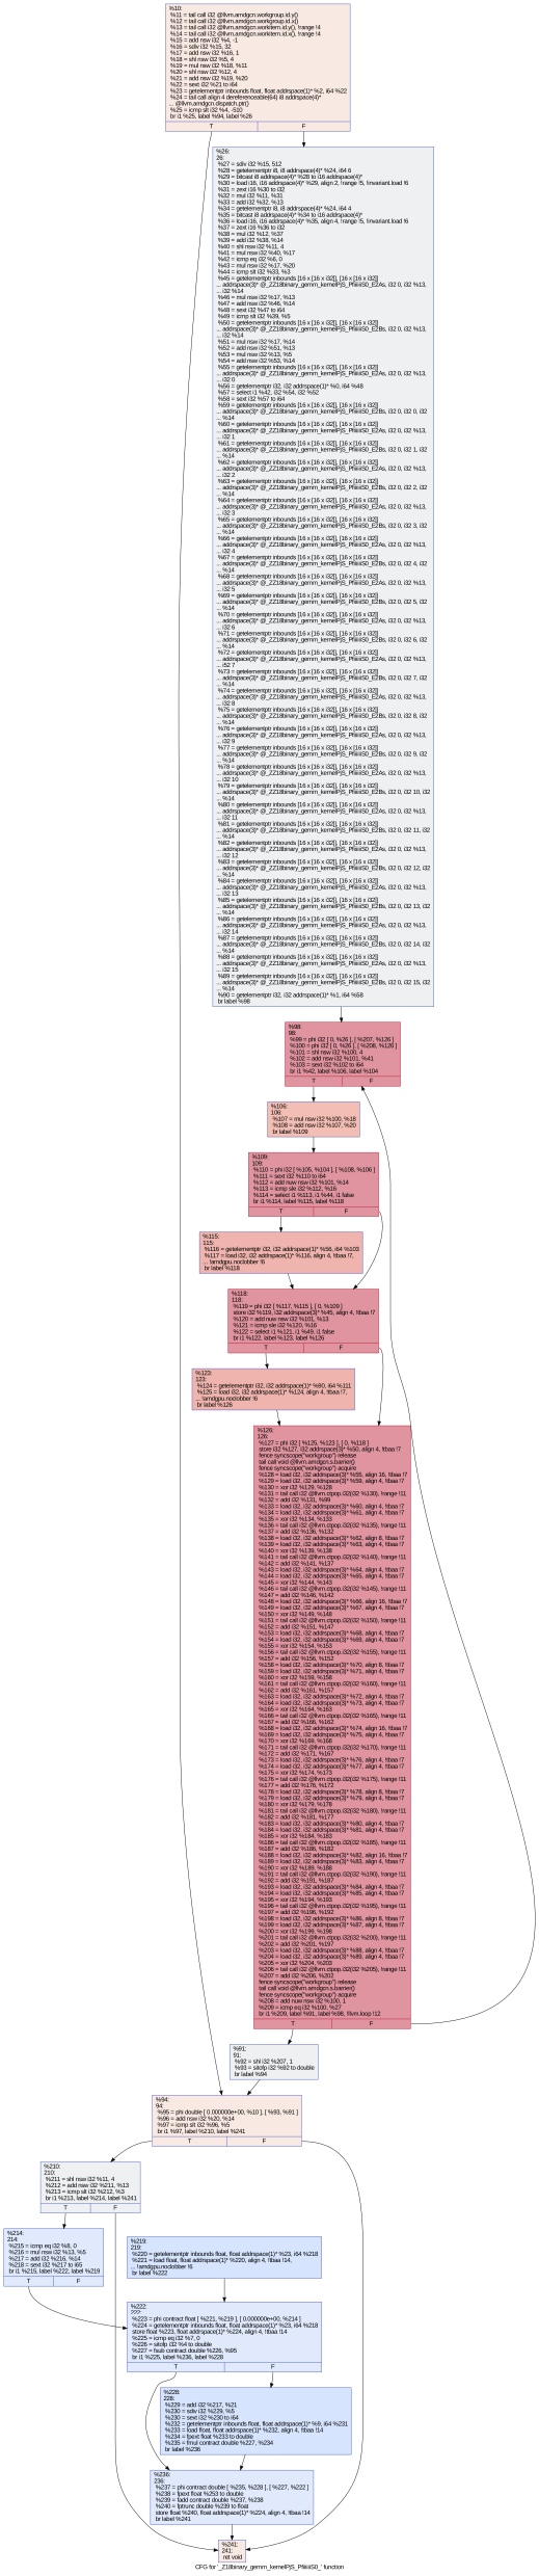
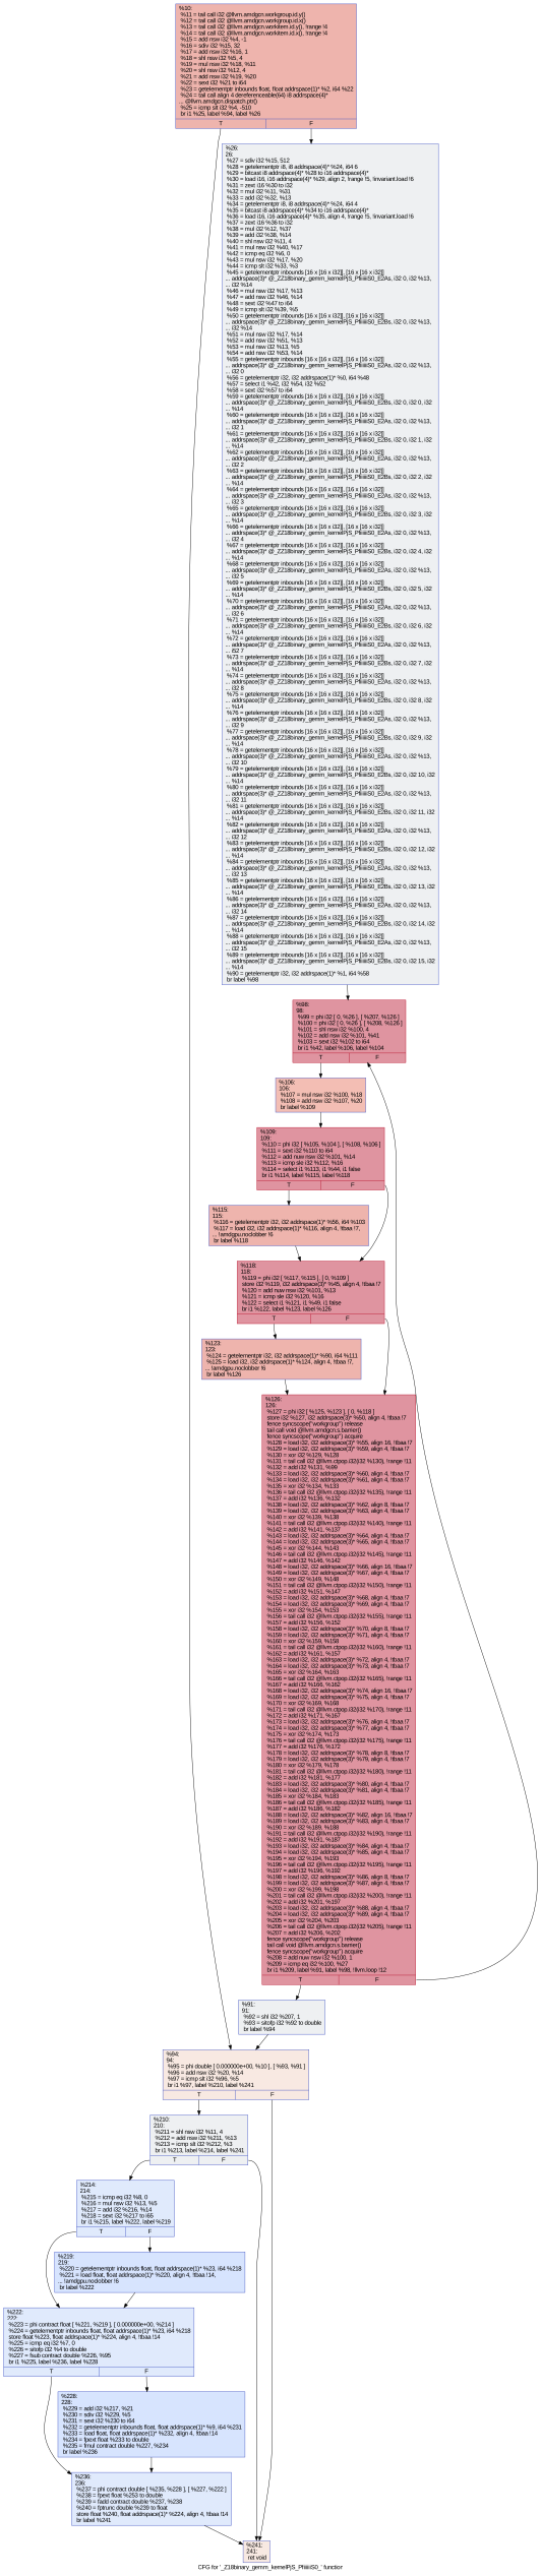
  digraph {
    fontname="Liberation Sans"
    label="CFG for '_Z18binary_gemm_kernelPjS_PfiiiiiiS0_' function"
    node [color="#3d50c3ff" fillcolor="#b70d2870" fontname="Liberation Sans" shape=record style=filled]
    edge [fontname="Liberation Sans" tailport=s0]
-   n1 [fillcolor="#efcebd70" label="{%10:\l  %11 = tail call i32 @llvm.amdgcn.workgroup.id.y()\l  %12 = tail call i32 @llvm.amdgcn.workgroup.id.x()\l  %13 = tail call i32 @llvm.amdgcn.workitem.id.y(), !range !4\l  %14 = tail call i32 @llvm.amdgcn.workitem.id.x(), !range !4\l  %15 = add nsw i32 %4, -1\l  %16 = sdiv i32 %15, 32\l  %17 = add nsw i32 %16, 1\l  %18 = shl nsw i32 %5, 4\l  %19 = mul nsw i32 %18, %11\l  %20 = shl nsw i32 %12, 4\l  %21 = add nsw i32 %19, %20\l  %22 = sext i32 %21 to i64\l  %23 = getelementptr inbounds float, float addrspace(1)* %2, i64 %22\l  %24 = tail call align 4 dereferenceable(64) i8 addrspace(4)*\l... @llvm.amdgcn.dispatch.ptr()\l  %25 = icmp slt i32 %4, -510\l  br i1 %25, label %94, label %26\l|{<s0>T|<s1>F}}"]
+   n1 [fillcolor="#d8564670" label="{%10:\l  %11 = tail call i32 @llvm.amdgcn.workgroup.id.y()\l  %12 = tail call i32 @llvm.amdgcn.workgroup.id.x()\l  %13 = tail call i32 @llvm.amdgcn.workitem.id.y(), !range !4\l  %14 = tail call i32 @llvm.amdgcn.workitem.id.x(), !range !4\l  %15 = add nsw i32 %4, -1\l  %16 = sdiv i32 %15, 32\l  %17 = add nsw i32 %16, 1\l  %18 = shl nsw i32 %5, 4\l  %19 = mul nsw i32 %18, %11\l  %20 = shl nsw i32 %12, 4\l  %21 = add nsw i32 %19, %20\l  %22 = sext i32 %21 to i64\l  %23 = getelementptr inbounds float, float addrspace(1)* %2, i64 %22\l  %24 = tail call align 4 dereferenceable(64) i8 addrspace(4)*\l... @llvm.amdgcn.dispatch.ptr()\l  %25 = icmp slt i32 %4, -510\l  br i1 %25, label %94, label %26\l|{<s0>T|<s1>F}}"]
    n2 [fillcolor="#efcebd70" label="{%94:\l94:                                               \l  %95 = phi double [ 0.000000e+00, %10 ], [ %93, %91 ]\l  %96 = add nsw i32 %20, %14\l  %97 = icmp slt i32 %96, %5\l  br i1 %97, label %210, label %241\l|{<s0>T|<s1>F}}"]
    n3 [fillcolor="#d9dce170" label="{%26:\l26:                                               \l  %27 = sdiv i32 %15, 512\l  %28 = getelementptr i8, i8 addrspace(4)* %24, i64 6\l  %29 = bitcast i8 addrspace(4)* %28 to i16 addrspace(4)*\l  %30 = load i16, i16 addrspace(4)* %29, align 2, !range !5, !invariant.load !6\l  %31 = zext i16 %30 to i32\l  %32 = mul i32 %11, %31\l  %33 = add i32 %32, %13\l  %34 = getelementptr i8, i8 addrspace(4)* %24, i64 4\l  %35 = bitcast i8 addrspace(4)* %34 to i16 addrspace(4)*\l  %36 = load i16, i16 addrspace(4)* %35, align 4, !range !5, !invariant.load !6\l  %37 = zext i16 %36 to i32\l  %38 = mul i32 %12, %37\l  %39 = add i32 %38, %14\l  %40 = shl nsw i32 %11, 4\l  %41 = mul nsw i32 %40, %17\l  %42 = icmp eq i32 %6, 0\l  %43 = mul nsw i32 %17, %20\l  %44 = icmp slt i32 %33, %3\l  %45 = getelementptr inbounds [16 x [16 x i32]], [16 x [16 x i32]]\l... addrspace(3)* @_ZZ18binary_gemm_kernelPjS_PfiiiiiiS0_E2As, i32 0, i32 %13,\l... i32 %14\l  %46 = mul nsw i32 %17, %13\l  %47 = add nsw i32 %46, %14\l  %48 = sext i32 %47 to i64\l  %49 = icmp slt i32 %39, %5\l  %50 = getelementptr inbounds [16 x [16 x i32]], [16 x [16 x i32]]\l... addrspace(3)* @_ZZ18binary_gemm_kernelPjS_PfiiiiiiS0_E2Bs, i32 0, i32 %13,\l... i32 %14\l  %51 = mul nsw i32 %17, %14\l  %52 = add nsw i32 %51, %13\l  %53 = mul nsw i32 %13, %5\l  %54 = add nsw i32 %53, %14\l  %55 = getelementptr inbounds [16 x [16 x i32]], [16 x [16 x i32]]\l... addrspace(3)* @_ZZ18binary_gemm_kernelPjS_PfiiiiiiS0_E2As, i32 0, i32 %13,\l... i32 0\l  %56 = getelementptr i32, i32 addrspace(1)* %0, i64 %48\l  %57 = select i1 %42, i32 %54, i32 %52\l  %58 = sext i32 %57 to i64\l  %59 = getelementptr inbounds [16 x [16 x i32]], [16 x [16 x i32]]\l... addrspace(3)* @_ZZ18binary_gemm_kernelPjS_PfiiiiiiS0_E2Bs, i32 0, i32 0, i32\l... %14\l  %60 = getelementptr inbounds [16 x [16 x i32]], [16 x [16 x i32]]\l... addrspace(3)* @_ZZ18binary_gemm_kernelPjS_PfiiiiiiS0_E2As, i32 0, i32 %13,\l... i32 1\l  %61 = getelementptr inbounds [16 x [16 x i32]], [16 x [16 x i32]]\l... addrspace(3)* @_ZZ18binary_gemm_kernelPjS_PfiiiiiiS0_E2Bs, i32 0, i32 1, i32\l... %14\l  %62 = getelementptr inbounds [16 x [16 x i32]], [16 x [16 x i32]]\l... addrspace(3)* @_ZZ18binary_gemm_kernelPjS_PfiiiiiiS0_E2As, i32 0, i32 %13,\l... i32 2\l  %63 = getelementptr inbounds [16 x [16 x i32]], [16 x [16 x i32]]\l... addrspace(3)* @_ZZ18binary_gemm_kernelPjS_PfiiiiiiS0_E2Bs, i32 0, i32 2, i32\l... %14\l  %64 = getelementptr inbounds [16 x [16 x i32]], [16 x [16 x i32]]\l... addrspace(3)* @_ZZ18binary_gemm_kernelPjS_PfiiiiiiS0_E2As, i32 0, i32 %13,\l... i32 3\l  %65 = getelementptr inbounds [16 x [16 x i32]], [16 x [16 x i32]]\l... addrspace(3)* @_ZZ18binary_gemm_kernelPjS_PfiiiiiiS0_E2Bs, i32 0, i32 3, i32\l... %14\l  %66 = getelementptr inbounds [16 x [16 x i32]], [16 x [16 x i32]]\l... addrspace(3)* @_ZZ18binary_gemm_kernelPjS_PfiiiiiiS0_E2As, i32 0, i32 %13,\l... i32 4\l  %67 = getelementptr inbounds [16 x [16 x i32]], [16 x [16 x i32]]\l... addrspace(3)* @_ZZ18binary_gemm_kernelPjS_PfiiiiiiS0_E2Bs, i32 0, i32 4, i32\l... %14\l  %68 = getelementptr inbounds [16 x [16 x i32]], [16 x [16 x i32]]\l... addrspace(3)* @_ZZ18binary_gemm_kernelPjS_PfiiiiiiS0_E2As, i32 0, i32 %13,\l... i32 5\l  %69 = getelementptr inbounds [16 x [16 x i32]], [16 x [16 x i32]]\l... addrspace(3)* @_ZZ18binary_gemm_kernelPjS_PfiiiiiiS0_E2Bs, i32 0, i32 5, i32\l... %14\l  %70 = getelementptr inbounds [16 x [16 x i32]], [16 x [16 x i32]]\l... addrspace(3)* @_ZZ18binary_gemm_kernelPjS_PfiiiiiiS0_E2As, i32 0, i32 %13,\l... i32 6\l  %71 = getelementptr inbounds [16 x [16 x i32]], [16 x [16 x i32]]\l... addrspace(3)* @_ZZ18binary_gemm_kernelPjS_PfiiiiiiS0_E2Bs, i32 0, i32 6, i32\l... %14\l  %72 = getelementptr inbounds [16 x [16 x i32]], [16 x [16 x i32]]\l... addrspace(3)* @_ZZ18binary_gemm_kernelPjS_PfiiiiiiS0_E2As, i32 0, i32 %13,\l... i52 7\l  %73 = getelementptr inbounds [16 x [16 x i32]], [16 x [16 x i32]]\l... addrspace(3)* @_ZZ18binary_gemm_kernelPjS_PfiiiiiiS0_E2Bs, i32 0, i32 7, i32\l... %14\l  %74 = getelementptr inbounds [16 x [16 x i32]], [16 x [16 x i32]]\l... addrspace(3)* @_ZZ18binary_gemm_kernelPjS_PfiiiiiiS0_E2As, i32 0, i32 %13,\l... i32 8\l  %75 = getelementptr inbounds [16 x [16 x i32]], [16 x [16 x i32]]\l... addrspace(3)* @_ZZ18binary_gemm_kernelPjS_PfiiiiiiS0_E2Bs, i32 0, i32 8, i32\l... %14\l  %76 = getelementptr inbounds [16 x [16 x i32]], [16 x [16 x i32]]\l... addrspace(3)* @_ZZ18binary_gemm_kernelPjS_PfiiiiiiS0_E2As, i32 0, i32 %13,\l... i32 9\l  %77 = getelementptr inbounds [16 x [16 x i32]], [16 x [16 x i32]]\l... addrspace(3)* @_ZZ18binary_gemm_kernelPjS_PfiiiiiiS0_E2Bs, i32 0, i32 9, i32\l... %14\l  %78 = getelementptr inbounds [16 x [16 x i32]], [16 x [16 x i32]]\l... addrspace(3)* @_ZZ18binary_gemm_kernelPjS_PfiiiiiiS0_E2As, i32 0, i32 %13,\l... i32 10\l  %79 = getelementptr inbounds [16 x [16 x i32]], [16 x [16 x i32]]\l... addrspace(3)* @_ZZ18binary_gemm_kernelPjS_PfiiiiiiS0_E2Bs, i32 0, i32 10, i32\l... %14\l  %80 = getelementptr inbounds [16 x [16 x i32]], [16 x [16 x i32]]\l... addrspace(3)* @_ZZ18binary_gemm_kernelPjS_PfiiiiiiS0_E2As, i32 0, i32 %13,\l... i32 11\l  %81 = getelementptr inbounds [16 x [16 x i32]], [16 x [16 x i32]]\l... addrspace(3)* @_ZZ18binary_gemm_kernelPjS_PfiiiiiiS0_E2Bs, i32 0, i32 11, i32\l... %14\l  %82 = getelementptr inbounds [16 x [16 x i32]], [16 x [16 x i32]]\l... addrspace(3)* @_ZZ18binary_gemm_kernelPjS_PfiiiiiiS0_E2As, i32 0, i32 %13,\l... i32 12\l  %83 = getelementptr inbounds [16 x [16 x i32]], [16 x [16 x i32]]\l... addrspace(3)* @_ZZ18binary_gemm_kernelPjS_PfiiiiiiS0_E2Bs, i32 0, i32 12, i32\l... %14\l  %84 = getelementptr inbounds [16 x [16 x i32]], [16 x [16 x i32]]\l... addrspace(3)* @_ZZ18binary_gemm_kernelPjS_PfiiiiiiS0_E2As, i32 0, i32 %13,\l... i32 13\l  %85 = getelementptr inbounds [16 x [16 x i32]], [16 x [16 x i32]]\l... addrspace(3)* @_ZZ18binary_gemm_kernelPjS_PfiiiiiiS0_E2Bs, i32 0, i32 13, i32\l... %14\l  %86 = getelementptr inbounds [16 x [16 x i32]], [16 x [16 x i32]]\l... addrspace(3)* @_ZZ18binary_gemm_kernelPjS_PfiiiiiiS0_E2As, i32 0, i32 %13,\l... i32 14\l  %87 = getelementptr inbounds [16 x [16 x i32]], [16 x [16 x i32]]\l... addrspace(3)* @_ZZ18binary_gemm_kernelPjS_PfiiiiiiS0_E2Bs, i32 0, i32 14, i32\l... %14\l  %88 = getelementptr inbounds [16 x [16 x i32]], [16 x [16 x i32]]\l... addrspace(3)* @_ZZ18binary_gemm_kernelPjS_PfiiiiiiS0_E2As, i32 0, i32 %13,\l... i32 15\l  %89 = getelementptr inbounds [16 x [16 x i32]], [16 x [16 x i32]]\l... addrspace(3)* @_ZZ18binary_gemm_kernelPjS_PfiiiiiiS0_E2Bs, i32 0, i32 15, i32\l... %14\l  %90 = getelementptr i32, i32 addrspace(1)* %1, i64 %58\l  br label %98\l}"]
    n4 [fillcolor="#d9dce170" label="{%210:\l210:                                              \l  %211 = shl nsw i32 %11, 4\l  %212 = add nsw i32 %211, %13\l  %213 = icmp slt i32 %212, %3\l  br i1 %213, label %214, label %241\l|{<s0>T|<s1>F}}"]
    n5 [fillcolor="#efcebd70" label="{%241:\l241:                                              \l  ret void\l}"]
    n6 [color="#b70d28ff" label="{%98:\l98:                                               \l  %99 = phi i32 [ 0, %26 ], [ %207, %126 ]\l  %100 = phi i32 [ 0, %26 ], [ %208, %126 ]\l  %101 = shl nsw i32 %100, 4\l  %102 = add nsw i32 %101, %41\l  %103 = sext i32 %102 to i64\l  br i1 %42, label %106, label %104\l|{<s0>T|<s1>F}}"]
    n7 [fillcolor="#b9d0f970" label="{%214:\l214:                                              \l  %215 = icmp eq i32 %8, 0\l  %216 = mul nsw i32 %13, %5\l  %217 = add i32 %216, %14\l  %218 = sext i32 %217 to i65\l  br i1 %215, label %222, label %219\l|{<s0>T|<s1>F}}"]
    n8 [fillcolor="#e36c5570" label="{%106:\l106:                                              \l  %107 = mul nsw i32 %100, %18\l  %108 = add nsw i32 %107, %20\l  br label %109\l}"]
    n9 [color="#b70d28ff" label="{%109:\l109:                                              \l  %110 = phi i32 [ %105, %104 ], [ %108, %106 ]\l  %111 = sext i32 %110 to i64\l  %112 = add nuw nsw i32 %101, %14\l  %113 = icmp sle i32 %112, %16\l  %114 = select i1 %113, i1 %44, i1 false\l  br i1 %114, label %115, label %118\l|{<s0>T|<s1>F}}"]
    n10 [fillcolor="#d9dce170" label="{%91:\l91:                                               \l  %92 = shl i32 %207, 1\l  %93 = sitofp i32 %92 to double\l  br label %94\l}"]
    n11 [fillcolor="#b9d0f970" label="{%222:\l222:                                              \l  %223 = phi contract float [ %221, %219 ], [ 0.000000e+00, %214 ]\l  %224 = getelementptr inbounds float, float addrspace(1)* %23, i64 %218\l  store float %223, float addrspace(1)* %224, align 4, !tbaa !14\l  %225 = icmp eq i32 %7, 0\l  %226 = sitofp i32 %4 to double\l  %227 = fsub contract double %226, %95\l  br i1 %225, label %236, label %228\l|{<s0>T|<s1>F}}"]
    n12 [fillcolor="#a5c3fe70" label="{%219:\l219:                                              \l  %220 = getelementptr inbounds float, float addrspace(1)* %23, i64 %218\l  %221 = load float, float addrspace(1)* %220, align 4, !tbaa !14,\l... !amdgpu.noclobber !6\l  br label %222\l}"]
    n13 [fillcolor="#d8564670" label="{%115:\l115:                                              \l  %116 = getelementptr i32, i32 addrspace(1)* %56, i64 %103\l  %117 = load i32, i32 addrspace(1)* %116, align 4, !tbaa !7,\l... !amdgpu.noclobber !6\l  br label %118\l}"]
    n14 [color="#b70d28ff" label="{%118:\l118:                                              \l  %119 = phi i32 [ %117, %115 ], [ 0, %109 ]\l  store i32 %119, i32 addrspace(3)* %45, align 4, !tbaa !7\l  %120 = add nuw nsw i32 %101, %13\l  %121 = icmp sle i32 %120, %16\l  %122 = select i1 %121, i1 %49, i1 false\l  br i1 %122, label %123, label %126\l|{<s0>T|<s1>F}}"]
    n15 [fillcolor="#d8564670" label="{%123:\l123:                                              \l  %124 = getelementptr i32, i32 addrspace(1)* %90, i64 %111\l  %125 = load i32, i32 addrspace(1)* %124, align 4, !tbaa !7,\l... !amdgpu.noclobber !6\l  br label %126\l}"]
    n16 [color="#b70d28ff" label="{%126:\l126:                                              \l  %127 = phi i32 [ %125, %123 ], [ 0, %118 ]\l  store i32 %127, i32 addrspace(3)* %50, align 4, !tbaa !7\l  fence syncscope(\"workgroup\") release\l  tail call void @llvm.amdgcn.s.barrier()\l  fence syncscope(\"workgroup\") acquire\l  %128 = load i32, i32 addrspace(3)* %55, align 16, !tbaa !7\l  %129 = load i32, i32 addrspace(3)* %59, align 4, !tbaa !7\l  %130 = xor i32 %129, %128\l  %131 = tail call i32 @llvm.ctpop.i32(i32 %130), !range !11\l  %132 = add i32 %131, %99\l  %133 = load i32, i32 addrspace(3)* %60, align 4, !tbaa !7\l  %134 = load i32, i32 addrspace(3)* %61, align 4, !tbaa !7\l  %135 = xor i32 %134, %133\l  %136 = tail call i32 @llvm.ctpop.i32(i32 %135), !range !11\l  %137 = add i32 %136, %132\l  %138 = load i32, i32 addrspace(3)* %62, align 8, !tbaa !7\l  %139 = load i32, i32 addrspace(3)* %63, align 4, !tbaa !7\l  %140 = xor i32 %139, %138\l  %141 = tail call i32 @llvm.ctpop.i32(i32 %140), !range !11\l  %142 = add i32 %141, %137\l  %143 = load i32, i32 addrspace(3)* %64, align 4, !tbaa !7\l  %144 = load i32, i32 addrspace(3)* %65, align 4, !tbaa !7\l  %145 = xor i32 %144, %143\l  %146 = tail call i32 @llvm.ctpop.i32(i32 %145), !range !11\l  %147 = add i32 %146, %142\l  %148 = load i32, i32 addrspace(3)* %66, align 16, !tbaa !7\l  %149 = load i32, i32 addrspace(3)* %67, align 4, !tbaa !7\l  %150 = xor i32 %149, %148\l  %151 = tail call i32 @llvm.ctpop.i32(i32 %150), !range !11\l  %152 = add i32 %151, %147\l  %153 = load i32, i32 addrspace(3)* %68, align 4, !tbaa !7\l  %154 = load i32, i32 addrspace(3)* %69, align 4, !tbaa !7\l  %155 = xor i32 %154, %153\l  %156 = tail call i32 @llvm.ctpop.i32(i32 %155), !range !11\l  %157 = add i32 %156, %152\l  %158 = load i32, i32 addrspace(3)* %70, align 8, !tbaa !7\l  %159 = load i32, i32 addrspace(3)* %71, align 4, !tbaa !7\l  %160 = xor i32 %159, %158\l  %161 = tail call i32 @llvm.ctpop.i32(i32 %160), !range !11\l  %162 = add i32 %161, %157\l  %163 = load i32, i32 addrspace(3)* %72, align 4, !tbaa !7\l  %164 = load i32, i32 addrspace(3)* %73, align 4, !tbaa !7\l  %165 = xor i32 %164, %163\l  %166 = tail call i32 @llvm.ctpop.i32(i32 %165), !range !11\l  %167 = add i32 %166, %162\l  %168 = load i32, i32 addrspace(3)* %74, align 16, !tbaa !7\l  %169 = load i32, i32 addrspace(3)* %75, align 4, !tbaa !7\l  %170 = xor i32 %169, %168\l  %171 = tail call i32 @llvm.ctpop.i32(i32 %170), !range !11\l  %172 = add i32 %171, %167\l  %173 = load i32, i32 addrspace(3)* %76, align 4, !tbaa !7\l  %174 = load i32, i32 addrspace(3)* %77, align 4, !tbaa !7\l  %175 = xor i32 %174, %173\l  %176 = tail call i32 @llvm.ctpop.i32(i32 %175), !range !11\l  %177 = add i32 %176, %172\l  %178 = load i32, i32 addrspace(3)* %78, align 8, !tbaa !7\l  %179 = load i32, i32 addrspace(3)* %79, align 4, !tbaa !7\l  %180 = xor i32 %179, %178\l  %181 = tail call i32 @llvm.ctpop.i32(i32 %180), !range !11\l  %182 = add i32 %181, %177\l  %183 = load i32, i32 addrspace(3)* %80, align 4, !tbaa !7\l  %184 = load i32, i32 addrspace(3)* %81, align 4, !tbaa !7\l  %185 = xor i32 %184, %183\l  %186 = tail call i32 @llvm.ctpop.i32(i32 %185), !range !11\l  %187 = add i32 %186, %182\l  %188 = load i32, i32 addrspace(3)* %82, align 16, !tbaa !7\l  %189 = load i32, i32 addrspace(3)* %83, align 4, !tbaa !7\l  %190 = xor i32 %189, %188\l  %191 = tail call i32 @llvm.ctpop.i32(i32 %190), !range !11\l  %192 = add i32 %191, %187\l  %193 = load i32, i32 addrspace(3)* %84, align 4, !tbaa !7\l  %194 = load i32, i32 addrspace(3)* %85, align 4, !tbaa !7\l  %195 = xor i32 %194, %193\l  %196 = tail call i32 @llvm.ctpop.i32(i32 %195), !range !11\l  %197 = add i32 %196, %192\l  %198 = load i32, i32 addrspace(3)* %86, align 8, !tbaa !7\l  %199 = load i32, i32 addrspace(3)* %87, align 4, !tbaa !7\l  %200 = xor i32 %199, %198\l  %201 = tail call i32 @llvm.ctpop.i32(i32 %200), !range !11\l  %202 = add i32 %201, %197\l  %203 = load i32, i32 addrspace(3)* %88, align 4, !tbaa !7\l  %204 = load i32, i32 addrspace(3)* %89, align 4, !tbaa !7\l  %205 = xor i32 %204, %203\l  %206 = tail call i32 @llvm.ctpop.i32(i32 %205), !range !11\l  %207 = add i32 %206, %202\l  fence syncscope(\"workgroup\") release\l  tail call void @llvm.amdgcn.s.barrier()\l  fence syncscope(\"workgroup\") acquire\l  %208 = add nuw nsw i32 %100, 1\l  %209 = icmp eq i32 %100, %27\l  br i1 %209, label %91, label %98, !llvm.loop !12\l|{<s0>T|<s1>F}}"]
    n17 [fillcolor="#b9d0f970" label="{%236:\l236:                                              \l  %237 = phi contract double [ %235, %228 ], [ %227, %222 ]\l  %238 = fpext float %253 to double\l  %239 = fadd contract double %237, %238\l  %240 = fptrunc double %239 to float\l  store float %240, float addrspace(1)* %224, align 4, !tbaa !14\l  br label %241\l}"]
-   n18 [fillcolor="#a5c3fe70" label="{%228:\l228:                                              \l  %229 = add i32 %217, %21\l  %230 = sdiv i32 %229, %5\l  %230 = sext i32 %230 to i64\l  %232 = getelementptr inbounds float, float addrspace(1)* %9, i64 %231\l  %233 = load float, float addrspace(1)* %232, align 4, !tbaa !14\l  %234 = fpext float %233 to double\l  %235 = fmul contract double %227, %234\l  br label %236\l}"]
+   n18 [fillcolor="#a5c3fe70" label="{%228:\l228:                                              \l  %229 = add i32 %217, %21\l  %230 = sdiv i32 %229, %5\l  %231 = sext i32 %230 to i64\l  %232 = getelementptr inbounds float, float addrspace(1)* %9, i64 %231\l  %233 = load float, float addrspace(1)* %232, align 4, !tbaa !14\l  %234 = fpext float %233 to double\l  %235 = fmul contract double %227, %234\l  br label %236\l}"]
    n1 -> n2
    n1 -> n3 [tailport=s1]
    n2 -> n4
    n2 -> n5 [tailport=s1]
    n3 -> n6 [tailport=""]
    n4 -> n5 [tailport=s1]
    n4 -> n7
    n6 -> n8
    n7 -> n11
+   n7 -> n12 [tailport=s1]
    n8 -> n9 [tailport=""]
    n9 -> n13
    n9 -> n14 [tailport=s1]
    n10 -> n2 [tailport=""]
    n11 -> n17
    n11 -> n18 [tailport=s1]
    n12 -> n11 [tailport=""]
    n13 -> n14 [tailport=""]
    n14 -> n15
    n14 -> n16 [tailport=s1]
    n15 -> n16 [tailport=""]
    n16 -> n6 [tailport=s1]
    n16 -> n10
    n17 -> n5 [tailport=""]
    n18 -> n17 [tailport=""]
  }
